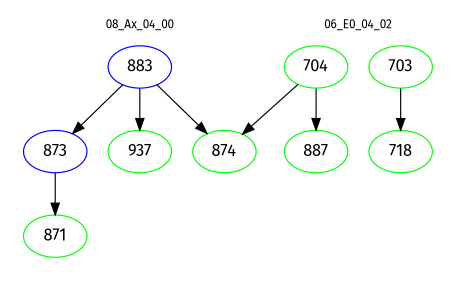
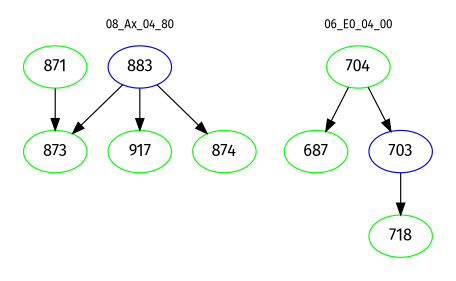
  digraph {
    fontname="Fira Sans"
    node [color=green fontname="Fira Sans"]
    edge [color=black fontname="Fira Sans"]
    n1 [color=blue label=883]
-   n2 [color=blue label=873]
-   n3 [label=937]
+   n2 [label=873]
+   n3 [label=917]
    n4 [label=874]
    n5 [label=871]
    n6 [label=704]
-   n7 [label=887]
-   n8 [label=703]
+   n7 [label=687]
+   n8 [color=blue label=703]
    n9 [label=718]
    subgraph cluster_1 {
      color=white
      fontsize=10
-     label="08_Ax_04_00"
+     label="08_Ax_04_80"
      n1
      n2
      n3
      n4
      n5
    }
    subgraph cluster_2 {
      color=white
      fontsize=10
-     label="06_E0_04_02"
+     label="06_E0_04_00"
      n6
      n7
      n8
      n9
    }
    n1 -> n2
    n1 -> n3
    n1 -> n4
-   n2 -> n5
+   n5 -> n2
    n6 -> n7
-   n6 -> n4
+   n6 -> n8
    n8 -> n9
  }
